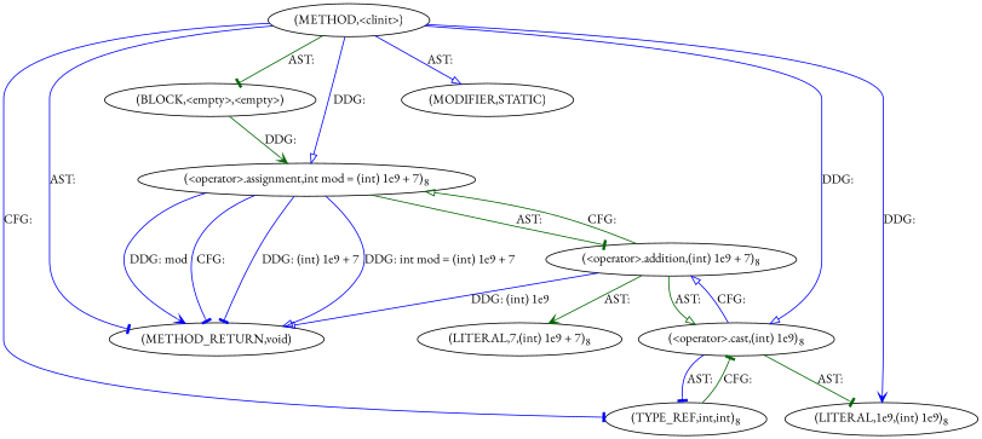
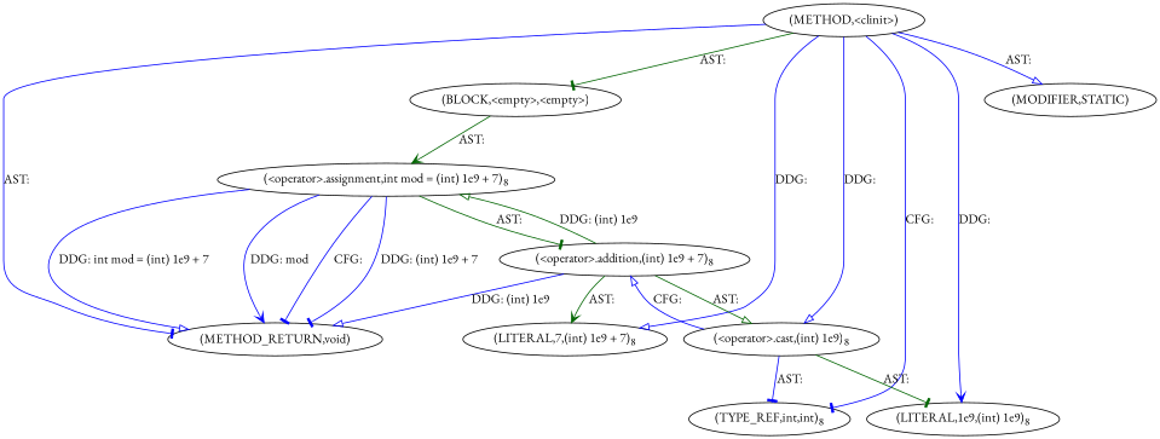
  digraph {
    fontname="EB Garamond"
    node [fontname="EB Garamond"]
    edge [arrowhead=tee color=blue fontname="EB Garamond"]
    n1 [label=<(METHOD,&lt;clinit&gt;)>]
    n2 [label=<(BLOCK,&lt;empty&gt;,&lt;empty&gt;)>]
    n3 [label=<(&lt;operator&gt;.assignment,int mod = (int) 1e9 + 7)<SUB>8</SUB>>]
    n4 [label=<(&lt;operator&gt;.cast,(int) 1e9)<SUB>8</SUB>>]
    n5 [label=<(TYPE_REF,int,int)<SUB>8</SUB>>]
    n6 [label=<(MODIFIER,STATIC)>]
    n7 [label=<(METHOD_RETURN,void)>]
    n8 [label=<(LITERAL,1e9,(int) 1e9)<SUB>8</SUB>>]
    n9 [label=<(&lt;operator&gt;.addition,(int) 1e9 + 7)<SUB>8</SUB>>]
    n10 [label=<(LITERAL,7,(int) 1e9 + 7)<SUB>8</SUB>>]
    n1 -> n2 [color=darkgreen label="AST: "]
-   n1 -> n3 [arrowhead=onormal label="DDG: "]
+   n1 -> n10 [arrowhead=onormal label="DDG: "]
    n1 -> n4 [arrowhead=onormal label="DDG: "]
    n1 -> n5 [label="CFG: "]
    n1 -> n6 [arrowhead=onormal label="AST: "]
    n1 -> n7 [label="AST: "]
    n1 -> n8 [arrowhead=vee label="DDG: "]
-   n2 -> n3 [arrowhead=vee color=darkgreen label="DDG: "]
+   n2 -> n3 [arrowhead=vee color=darkgreen label="AST: "]
    n3 -> n7 [label="CFG: "]
    n3 -> n7 [label="DDG: (int) 1e9 + 7"]
    n3 -> n7 [arrowhead=onormal label="DDG: int mod = (int) 1e9 + 7"]
    n3 -> n7 [arrowhead=vee label="DDG: mod"]
    n3 -> n9 [color=darkgreen label="AST: "]
    n4 -> n5 [label="AST: "]
    n4 -> n8 [color=darkgreen label="AST: "]
    n4 -> n9 [arrowhead=onormal label="CFG: "]
-   n5 -> n4 [color=darkgreen label="CFG: "]
-   n9 -> n3 [arrowhead=onormal color=darkgreen label="CFG: "]
+   n9 -> n3 [arrowhead=onormal color=darkgreen label="DDG: (int) 1e9"]
    n9 -> n4 [arrowhead=onormal color=darkgreen label="AST: "]
    n9 -> n7 [arrowhead=onormal label="DDG: (int) 1e9"]
    n9 -> n10 [arrowhead=vee color=darkgreen label="AST: "]
  }
